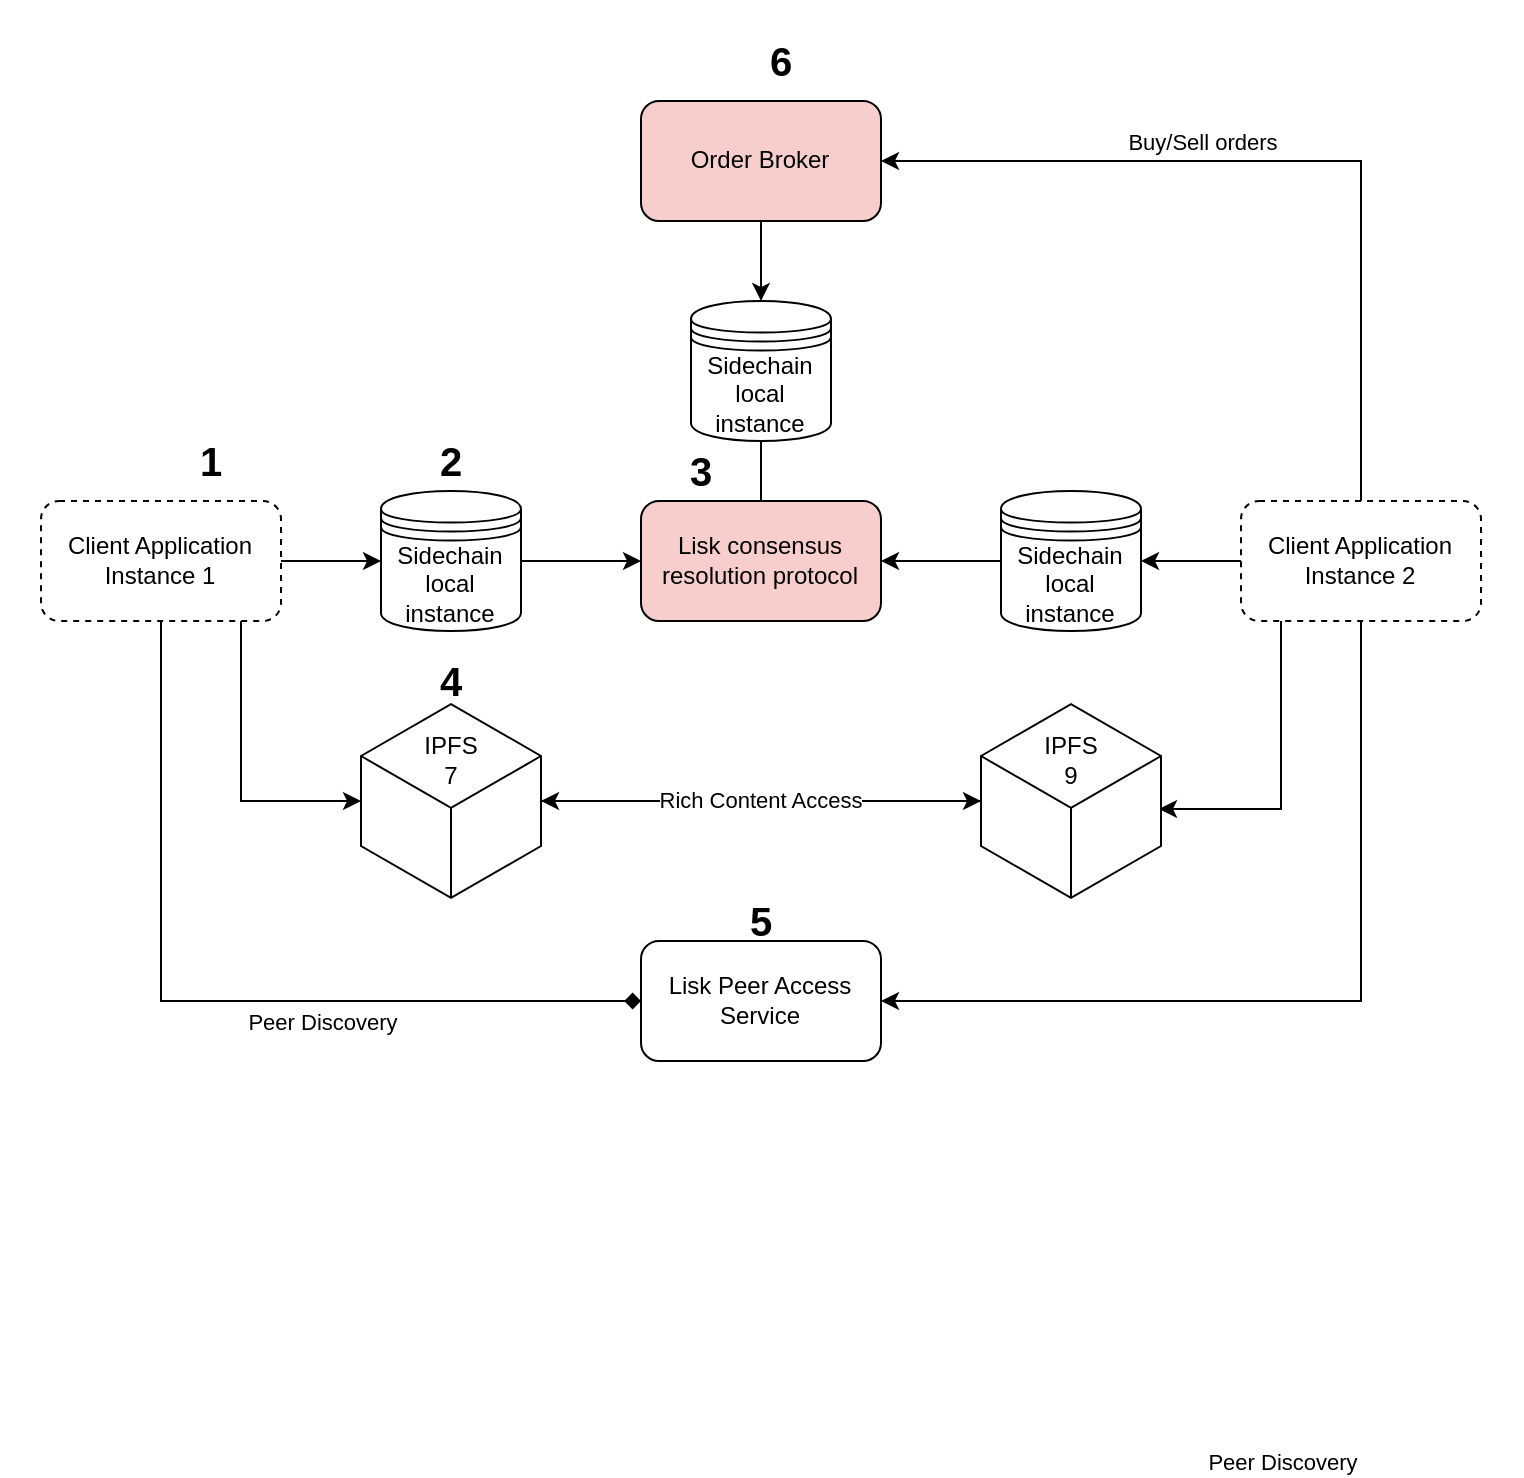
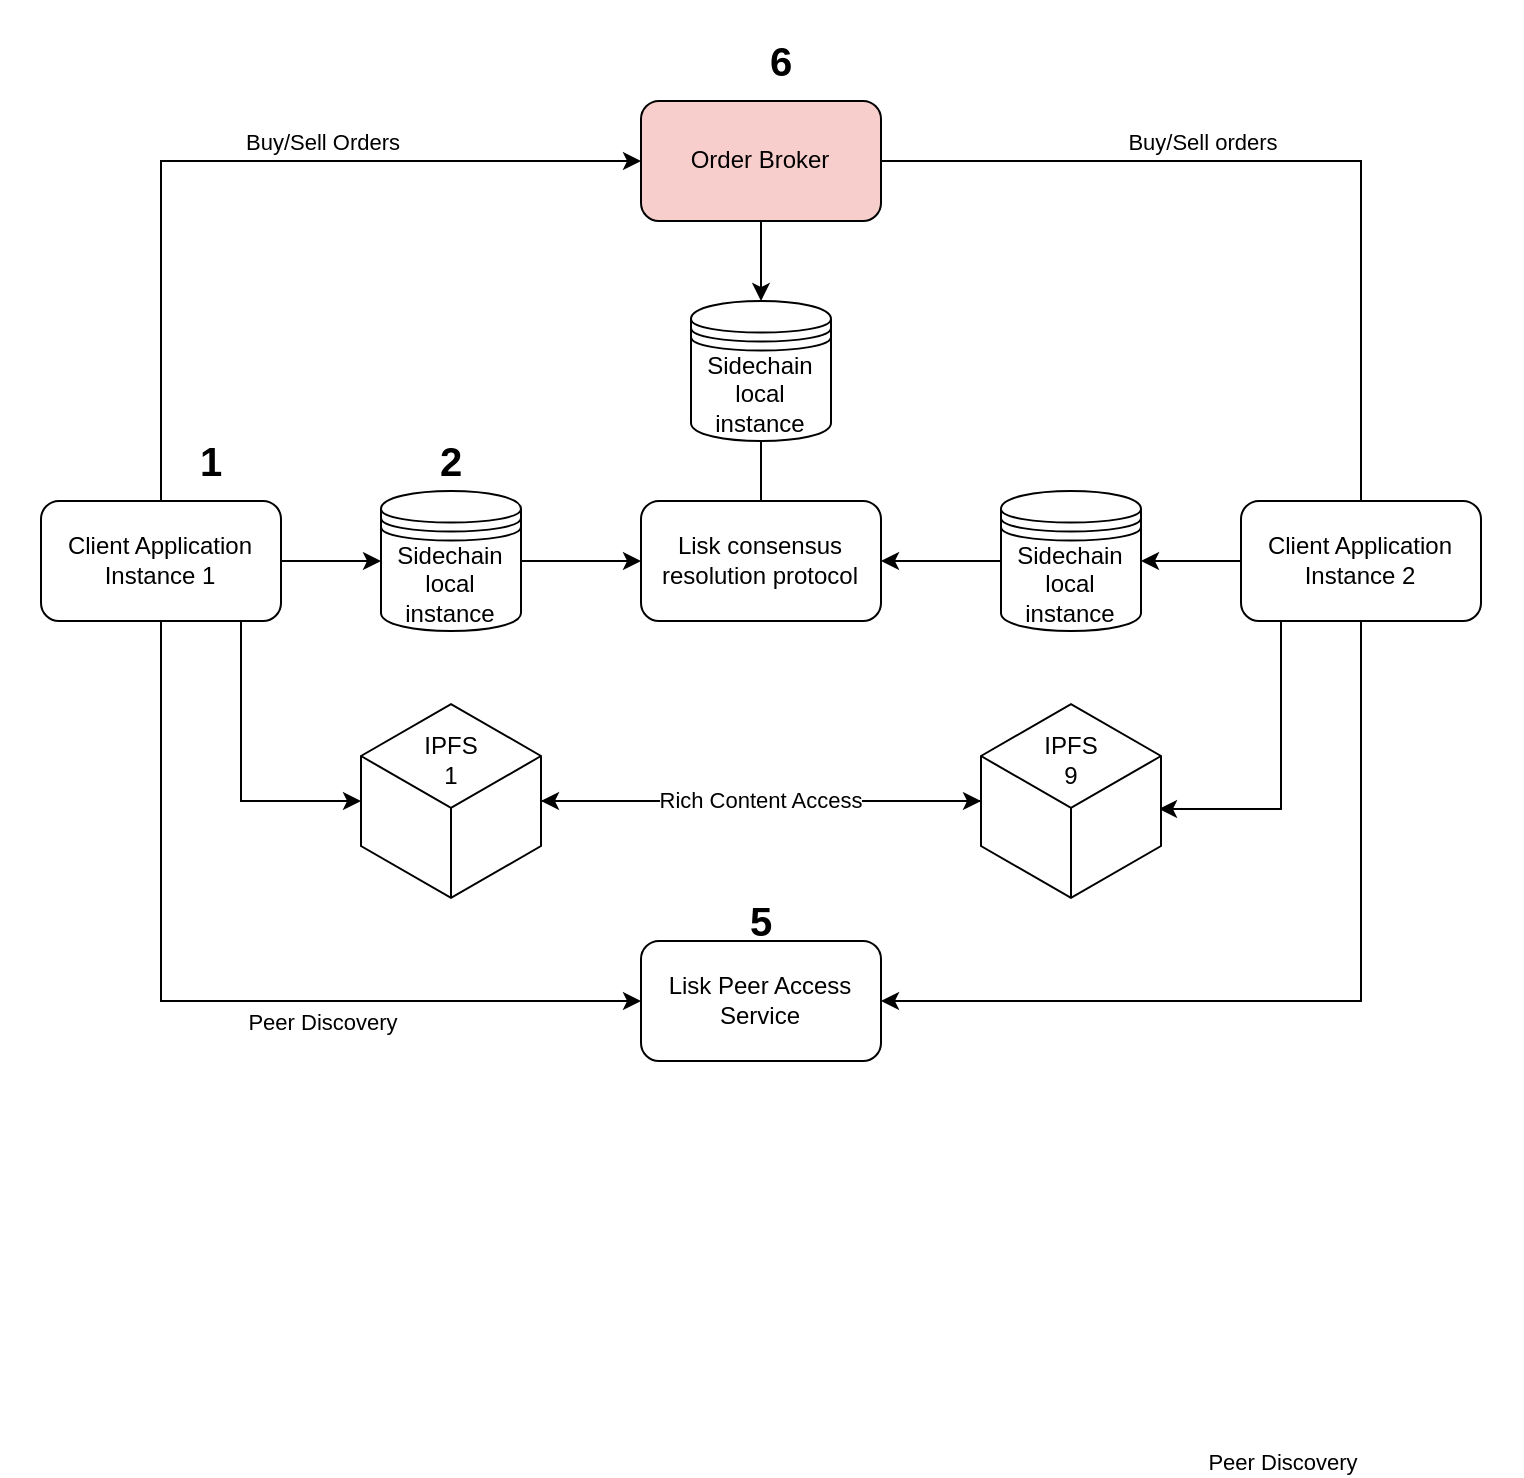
  <mxCell id="0" />
  <mxCell id="1" parent="0" />
- <mxCell id="4" style="edgeStyle=orthogonalEdgeStyle;rounded=0;orthogonalLoop=1;jettySize=auto;html=1;entryX=0;entryY=0.5;entryDx=0;entryDy=0;endArrow=diamond;" parent="1" source="8" target="11" edge="1"><mxGeometry relative="1" as="geometry"><Array as="points"><mxPoint x="80" y="500" /></Array></mxGeometry></mxCell>
+ <mxCell id="2" style="edgeStyle=orthogonalEdgeStyle;rounded=0;orthogonalLoop=1;jettySize=auto;html=1;entryX=0;entryY=0.5;entryDx=0;entryDy=0;" parent="1" source="8" target="10" edge="1"><mxGeometry relative="1" as="geometry"><mxPoint x="140" y="110" as="targetPoint" /><Array as="points"><mxPoint x="80" y="80" /></Array></mxGeometry></mxCell>
+ <mxCell id="3" value="Buy/Sell Orders" style="edgeLabel;html=1;align=center;verticalAlign=middle;resizable=0;points=[];" parent="2" vertex="1" connectable="0"><mxGeometry x="-0.185" y="-84" relative="1" as="geometry"><mxPoint x="-4" y="-13" as="offset" /></mxGeometry></mxCell>
+ <mxCell id="4" style="edgeStyle=orthogonalEdgeStyle;rounded=0;orthogonalLoop=1;jettySize=auto;html=1;entryX=0;entryY=0.5;entryDx=0;entryDy=0;" parent="1" source="8" target="11" edge="1"><mxGeometry relative="1" as="geometry"><Array as="points"><mxPoint x="80" y="500" /></Array></mxGeometry></mxCell>
  <mxCell id="5" value="Peer Discovery" style="edgeLabel;html=1;align=center;verticalAlign=middle;resizable=0;points=[];" parent="4" vertex="1" connectable="0"><mxGeometry x="-0.116" y="90" relative="1" as="geometry"><mxPoint x="80" y="100" as="offset" /></mxGeometry></mxCell>
  <mxCell id="6" style="edgeStyle=orthogonalEdgeStyle;rounded=0;orthogonalLoop=1;jettySize=auto;html=1;exitX=1;exitY=0.5;exitDx=0;exitDy=0;entryX=0;entryY=0.5;entryDx=0;entryDy=0;" parent="1" source="8" target="22" edge="1"><mxGeometry relative="1" as="geometry" /></mxCell>
  <mxCell id="7" style="edgeStyle=orthogonalEdgeStyle;rounded=0;orthogonalLoop=1;jettySize=auto;html=1;entryX=0;entryY=0.5;entryDx=0;entryDy=0;entryPerimeter=0;" parent="1" source="8" target="27" edge="1"><mxGeometry relative="1" as="geometry"><Array as="points"><mxPoint x="120" y="400" /></Array></mxGeometry></mxCell>
- <mxCell id="8" value="Client Application&lt;br&gt;Instance 1" style="rounded=1;whiteSpace=wrap;html=1;dashed=1;" parent="1" vertex="1"><mxGeometry x="20" y="250" width="120" height="60" as="geometry" /></mxCell>
+ <mxCell id="8" value="Client Application&lt;br&gt;Instance 1" style="rounded=1;whiteSpace=wrap;html=1;" parent="1" vertex="1"><mxGeometry x="20" y="250" width="120" height="60" as="geometry" /></mxCell>
  <mxCell id="9" style="edgeStyle=orthogonalEdgeStyle;rounded=0;orthogonalLoop=1;jettySize=auto;html=1;entryX=0.5;entryY=0;entryDx=0;entryDy=0;" parent="1" source="10" target="20" edge="1"><mxGeometry relative="1" as="geometry" /></mxCell>
  <mxCell id="10" value="Order Broker" style="rounded=1;whiteSpace=wrap;html=1;fillColor=#f8cecc;" parent="1" vertex="1"><mxGeometry x="320" y="50" width="120" height="60" as="geometry" /></mxCell>
  <mxCell id="11" value="Lisk Peer Access Service" style="rounded=1;whiteSpace=wrap;html=1;" parent="1" vertex="1"><mxGeometry x="320" y="470" width="120" height="60" as="geometry" /></mxCell>
- <mxCell id="12" style="edgeStyle=orthogonalEdgeStyle;rounded=0;orthogonalLoop=1;jettySize=auto;html=1;entryX=1;entryY=0.5;entryDx=0;entryDy=0;" parent="1" source="17" target="10" edge="1"><mxGeometry relative="1" as="geometry"><Array as="points"><mxPoint x="680" y="80" /></Array></mxGeometry></mxCell>
+ <mxCell id="12" style="edgeStyle=orthogonalEdgeStyle;rounded=0;orthogonalLoop=1;jettySize=auto;html=1;entryX=1;entryY=0.5;entryDx=0;entryDy=0;endArrow=none;" parent="1" source="17" target="10" edge="1"><mxGeometry relative="1" as="geometry"><Array as="points"><mxPoint x="680" y="80" /></Array></mxGeometry></mxCell>
  <mxCell id="13" value="Buy/Sell orders" style="edgeLabel;html=1;align=center;verticalAlign=middle;resizable=0;points=[];" parent="12" vertex="1" connectable="0"><mxGeometry x="0.252" y="-1" relative="1" as="geometry"><mxPoint x="7" y="-9" as="offset" /></mxGeometry></mxCell>
  <mxCell id="14" style="edgeStyle=orthogonalEdgeStyle;rounded=0;orthogonalLoop=1;jettySize=auto;html=1;entryX=1;entryY=0.5;entryDx=0;entryDy=0;" parent="1" source="17" target="11" edge="1"><mxGeometry relative="1" as="geometry"><Array as="points"><mxPoint x="680" y="500" /></Array></mxGeometry></mxCell>
  <mxCell id="15" style="edgeStyle=orthogonalEdgeStyle;rounded=0;orthogonalLoop=1;jettySize=auto;html=1;" parent="1" source="17" target="24" edge="1"><mxGeometry relative="1" as="geometry" /></mxCell>
  <mxCell id="16" style="edgeStyle=orthogonalEdgeStyle;rounded=0;orthogonalLoop=1;jettySize=auto;html=1;entryX=0.989;entryY=0.54;entryDx=0;entryDy=0;entryPerimeter=0;" parent="1" source="17" target="31" edge="1"><mxGeometry relative="1" as="geometry"><Array as="points"><mxPoint x="640" y="404" /></Array></mxGeometry></mxCell>
- <mxCell id="17" value="Client Application&lt;br&gt;Instance 2" style="rounded=1;whiteSpace=wrap;html=1;dashed=1;" parent="1" vertex="1"><mxGeometry x="620" y="250" width="120" height="60" as="geometry" /></mxCell>
+ <mxCell id="17" value="Client Application&lt;br&gt;Instance 2" style="rounded=1;whiteSpace=wrap;html=1;" parent="1" vertex="1"><mxGeometry x="620" y="250" width="120" height="60" as="geometry" /></mxCell>
  <mxCell id="18" style="edgeStyle=orthogonalEdgeStyle;rounded=0;orthogonalLoop=1;jettySize=auto;html=1;exitX=0.5;exitY=1;exitDx=0;exitDy=0;" parent="1" edge="1"><mxGeometry relative="1" as="geometry"><mxPoint x="360" y="390" as="sourcePoint" /><mxPoint x="360" y="390" as="targetPoint" /></mxGeometry></mxCell>
  <mxCell id="19" style="edgeStyle=orthogonalEdgeStyle;rounded=0;orthogonalLoop=1;jettySize=auto;html=1;entryX=0.45;entryY=0.167;entryDx=0;entryDy=0;entryPerimeter=0;" parent="1" source="20" target="25" edge="1"><mxGeometry relative="1" as="geometry"><Array as="points"><mxPoint x="380" y="260" /></Array></mxGeometry></mxCell>
  <mxCell id="20" value="Sidechain local instance" style="shape=datastore;whiteSpace=wrap;html=1;" parent="1" vertex="1"><mxGeometry x="345" y="150" width="70" height="70" as="geometry" /></mxCell>
  <mxCell id="21" style="edgeStyle=orthogonalEdgeStyle;rounded=0;orthogonalLoop=1;jettySize=auto;html=1;entryX=0;entryY=0.5;entryDx=0;entryDy=0;" parent="1" source="22" target="25" edge="1"><mxGeometry relative="1" as="geometry"><mxPoint x="310" y="280" as="targetPoint" /></mxGeometry></mxCell>
  <mxCell id="22" value="Sidechain local instance" style="shape=datastore;whiteSpace=wrap;html=1;" parent="1" vertex="1"><mxGeometry x="190" y="245" width="70" height="70" as="geometry" /></mxCell>
  <mxCell id="23" style="edgeStyle=orthogonalEdgeStyle;rounded=0;orthogonalLoop=1;jettySize=auto;html=1;entryX=1;entryY=0.5;entryDx=0;entryDy=0;" parent="1" source="24" target="25" edge="1"><mxGeometry relative="1" as="geometry" /></mxCell>
  <mxCell id="24" value="Sidechain local instance" style="shape=datastore;whiteSpace=wrap;html=1;" parent="1" vertex="1"><mxGeometry x="500" y="245" width="70" height="70" as="geometry" /></mxCell>
- <mxCell id="25" value="Lisk consensus resolution protocol" style="rounded=1;whiteSpace=wrap;html=1;fillColor=#f8cecc;" parent="1" vertex="1"><mxGeometry x="320" y="250" width="120" height="60" as="geometry" /></mxCell>
+ <mxCell id="25" value="Lisk consensus resolution protocol" style="rounded=1;whiteSpace=wrap;html=1;" parent="1" vertex="1"><mxGeometry x="320" y="250" width="120" height="60" as="geometry" /></mxCell>
  <mxCell id="26" style="edgeStyle=orthogonalEdgeStyle;rounded=0;orthogonalLoop=1;jettySize=auto;html=1;entryX=0;entryY=0.5;entryDx=0;entryDy=0;entryPerimeter=0;" parent="1" source="27" target="31" edge="1"><mxGeometry relative="1" as="geometry" /></mxCell>
  <mxCell id="27" value="" style="html=1;whiteSpace=wrap;aspect=fixed;shape=isoCube;backgroundOutline=1;" parent="1" vertex="1"><mxGeometry x="180" y="350" width="90" height="100" as="geometry" /></mxCell>
- <mxCell id="28" value="IPFS&lt;br&gt;7" style="text;html=1;align=center;verticalAlign=middle;resizable=0;points=[];autosize=1;" parent="1" vertex="1"><mxGeometry x="205" y="365" width="40" height="30" as="geometry" /></mxCell>
+ <mxCell id="28" value="IPFS&lt;br&gt;1" style="text;html=1;align=center;verticalAlign=middle;resizable=0;points=[];autosize=1;" parent="1" vertex="1"><mxGeometry x="205" y="365" width="40" height="30" as="geometry" /></mxCell>
  <mxCell id="29" value="Peer Discovery" style="edgeLabel;html=1;align=center;verticalAlign=middle;resizable=0;points=[];" parent="1" vertex="1" connectable="0"><mxGeometry x="-0.116" y="90" relative="1" as="geometry"><mxPoint x="640" y="730" as="offset" /></mxGeometry></mxCell>
  <mxCell id="30" value="Rich Content Access" style="edgeStyle=orthogonalEdgeStyle;rounded=0;orthogonalLoop=1;jettySize=auto;html=1;entryX=1;entryY=0.5;entryDx=0;entryDy=0;entryPerimeter=0;" parent="1" source="31" target="27" edge="1"><mxGeometry relative="1" as="geometry" /></mxCell>
  <mxCell id="31" value="" style="html=1;whiteSpace=wrap;aspect=fixed;shape=isoCube;backgroundOutline=1;" parent="1" vertex="1"><mxGeometry x="490" y="350" width="90" height="100" as="geometry" /></mxCell>
  <mxCell id="32" value="IPFS&lt;br&gt;9" style="text;html=1;align=center;verticalAlign=middle;resizable=0;points=[];autosize=1;" parent="1" vertex="1"><mxGeometry x="515" y="365" width="40" height="30" as="geometry" /></mxCell>
  <mxCell id="33" value="&lt;font style=&quot;font-size: 20px&quot;&gt;&lt;b&gt;1&lt;/b&gt;&lt;/font&gt;" style="text;html=1;align=center;verticalAlign=middle;resizable=0;points=[];autosize=1;glass=0;rounded=0;shadow=0;comic=0;" vertex="1" parent="1"><mxGeometry x="90" y="220" width="30" height="20" as="geometry" /></mxCell>
  <mxCell id="34" value="&lt;font style=&quot;font-size: 20px&quot;&gt;&lt;b&gt;2&lt;/b&gt;&lt;/font&gt;" style="text;html=1;align=center;verticalAlign=middle;resizable=0;points=[];autosize=1;glass=0;rounded=0;shadow=0;comic=0;" vertex="1" parent="1"><mxGeometry x="210" y="220" width="30" height="20" as="geometry" /></mxCell>
- <mxCell id="35" value="&lt;font style=&quot;font-size: 20px&quot;&gt;&lt;b&gt;4&lt;/b&gt;&lt;/font&gt;" style="text;html=1;align=center;verticalAlign=middle;resizable=0;points=[];autosize=1;glass=0;rounded=0;shadow=0;comic=0;" vertex="1" parent="1"><mxGeometry x="210" y="330" width="30" height="20" as="geometry" /></mxCell>
  <mxCell id="36" value="&lt;font style=&quot;font-size: 20px&quot;&gt;&lt;b&gt;5&lt;/b&gt;&lt;/font&gt;" style="text;html=1;align=center;verticalAlign=middle;resizable=0;points=[];autosize=1;glass=0;rounded=0;shadow=0;comic=0;" vertex="1" parent="1"><mxGeometry x="365" y="450" width="30" height="20" as="geometry" /></mxCell>
  <mxCell id="37" value="&lt;font style=&quot;font-size: 20px&quot;&gt;&lt;b&gt;6&lt;/b&gt;&lt;/font&gt;" style="text;html=1;align=center;verticalAlign=middle;resizable=0;points=[];autosize=1;glass=0;rounded=0;shadow=0;comic=0;" vertex="1" parent="1"><mxGeometry x="375" y="20" width="30" height="20" as="geometry" /></mxCell>
- <mxCell id="38" value="&lt;font style=&quot;font-size: 20px&quot;&gt;&lt;b&gt;3&lt;/b&gt;&lt;/font&gt;" style="text;html=1;align=center;verticalAlign=middle;resizable=0;points=[];autosize=1;glass=0;rounded=0;shadow=0;comic=0;" vertex="1" parent="1"><mxGeometry x="335" y="225" width="30" height="20" as="geometry" /></mxCell>
